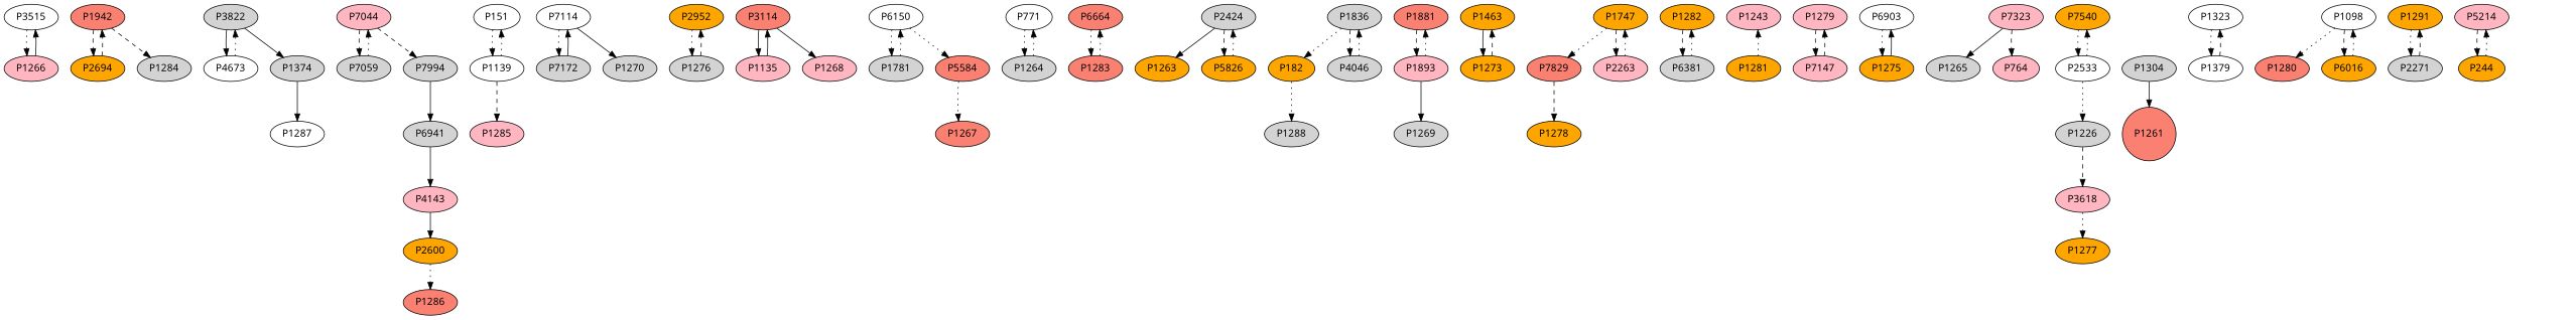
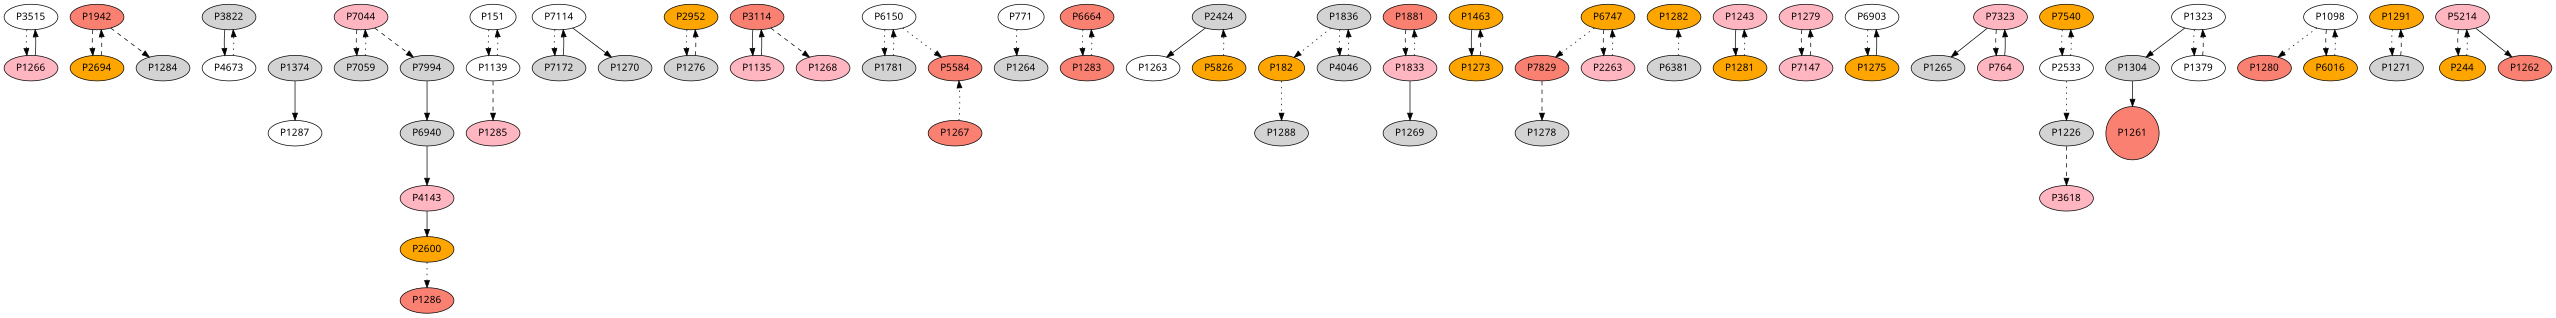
  digraph {
    fontname="Noto Sans"
    node [fillcolor=lightgrey fontname="Noto Sans" style=filled]
    edge [fontname="Noto Sans" style=dotted]
    P3515 [fillcolor=white]
    P1266 [fillcolor=lightpink]
    P1942 [fillcolor=salmon]
    P2694 [fillcolor=orange]
    P1284
    P1287 [fillcolor=white]
    P1374
    P7044 [fillcolor=lightpink]
    P7059
    P7994
-   P6940 [label=P6941]
+   P6940
    P151 [fillcolor=white]
    P1139 [fillcolor=white]
    P1285 [fillcolor=lightpink]
    P7114 [fillcolor=white]
    n16 [label=P7172]
    P1270
    P4673 [fillcolor=white]
    P3822
    P4143 [fillcolor=lightpink]
    P2600 [fillcolor=orange]
    P2952 [fillcolor=orange]
    P1276
    P3114 [fillcolor=salmon]
    P1135 [fillcolor=lightpink]
    P1268 [fillcolor=lightpink]
    P6150 [fillcolor=white]
    P1781
    P5584 [fillcolor=salmon]
    P1267 [fillcolor=salmon]
    P771 [fillcolor=white]
    P1264
    P6664 [fillcolor=salmon]
    P1283 [fillcolor=salmon]
-   P1263 [fillcolor=orange]
+   P1263 [fillcolor=white]
    P2424
    P5826 [fillcolor=orange]
    P182 [fillcolor=orange]
    P1836
    P4046
    P1288
    P1881 [fillcolor=salmon]
-   P1893 [fillcolor=lightpink]
+   P1893 [fillcolor=lightpink label=P1833]
    P1269
    P1463 [fillcolor=orange]
    P1273 [fillcolor=orange]
-   P6747 [fillcolor=orange label=P1747]
+   P6747 [fillcolor=orange]
    P7829 [fillcolor=salmon]
    P2263 [fillcolor=lightpink]
-   P1278 [fillcolor=orange]
+   P1278
    P1282 [fillcolor=orange]
    P6381
    P1243 [fillcolor=lightpink]
    P1281 [fillcolor=orange]
    P1279 [fillcolor=lightpink]
    P7147 [fillcolor=lightpink]
    P6903 [fillcolor=white]
    P1275 [fillcolor=orange]
    P1286 [fillcolor=salmon]
    P7323 [fillcolor=lightpink]
    P1265
    P764 [fillcolor=lightpink]
    P7540 [fillcolor=orange]
    P2533 [fillcolor=white]
    P1226
    P3618 [fillcolor=lightpink]
    P1323 [fillcolor=white]
    P1304
    P1379 [fillcolor=white]
    P1261 [fillcolor=salmon shape=circle]
    P1098 [fillcolor=white]
    P1280 [fillcolor=salmon]
    P6016 [fillcolor=orange]
    P1291 [fillcolor=orange]
-   P1271 [label=P2271]
-   P1277 [fillcolor=orange]
+   P1271
    P5214 [fillcolor=lightpink]
    P244 [fillcolor=orange]
+   P1262 [fillcolor=salmon]
    P3515 -> P1266
    P1266 -> P3515 [style=solid]
    P1942 -> P2694 [style=dashed]
    P1942 -> P1284 [style=dashed]
    P2694 -> P1942 [style=dashed]
    P1374 -> P1287 [style=solid]
    P7044 -> P7059 [style=dashed]
    P7044 -> P7994 [style=dashed]
    P7059 -> P7044
    P7994 -> P6940 [style=solid]
    P6940 -> P4143 [style=solid]
    P151 -> P1139
    P1139 -> P151
    P1139 -> P1285 [style=dashed]
    P7114 -> n16
    P7114 -> P1270 [style=solid]
    n16 -> P7114 [style=solid]
    P4673 -> P3822
-   P3822 -> P1374 [style=solid]
    P3822 -> P4673 [style=solid]
    P4143 -> P2600 [style=solid]
    P2600 -> P1286
    P2952 -> P1276
    P1276 -> P2952 [style=dashed]
    P3114 -> P1135 [style=solid]
-   P3114 -> P1268 [style=solid]
+   P3114 -> P1268 [style=dashed]
    P1135 -> P3114 [style=solid]
    P6150 -> P1781
    P6150 -> P5584
    P1781 -> P6150
-   P5584 -> P1267
+   P1267 -> P5584
    P771 -> P1264
-   P1264 -> P771
    P6664 -> P1283
    P1283 -> P6664
    P2424 -> P1263 [style=solid]
-   P2424 -> P5826 [style=dashed]
    P5826 -> P2424
    P182 -> P1288
    P1836 -> P182
-   P1836 -> P4046 [style=dashed]
+   P1836 -> P4046
    P4046 -> P1836
    P1881 -> P1893 [style=dashed]
    P1893 -> P1881
    P1893 -> P1269 [style=solid]
    P1463 -> P1273 [style=solid]
    P1273 -> P1463 [style=dashed]
    P6747 -> P7829
    P6747 -> P2263 [style=dashed]
    P7829 -> P1278 [style=dashed]
    P2263 -> P6747
-   P1282 -> P6381 [style=dashed]
    P6381 -> P1282
+   P1243 -> P1281 [style=solid]
    P1281 -> P1243
    P1279 -> P7147 [style=dashed]
    P7147 -> P1279 [style=dashed]
    P6903 -> P1275
    P1275 -> P6903 [style=solid]
    P7323 -> P1265 [style=solid]
    P7323 -> P764 [style=dashed]
+   P764 -> P7323 [style=solid]
    P7540 -> P2533
    P2533 -> P7540
    P2533 -> P1226
    P1226 -> P3618 [style=dashed]
-   P3618 -> P1277
+   P1323 -> P1304 [style=solid]
    P1323 -> P1379
    P1304 -> P1261 [style=solid]
    P1379 -> P1323 [style=dashed]
    P1098 -> P1280
    P1098 -> P6016 [style=dashed]
    P6016 -> P1098
    P1291 -> P1271
    P1271 -> P1291 [style=dashed]
    P5214 -> P244 [style=dashed]
+   P5214 -> P1262 [style=solid]
    P244 -> P5214
  }
